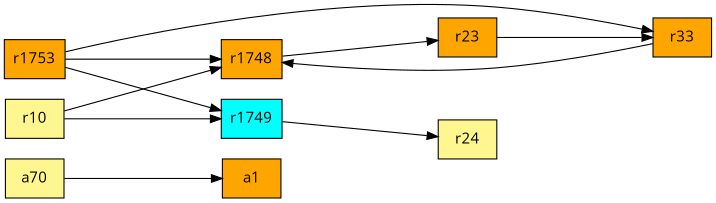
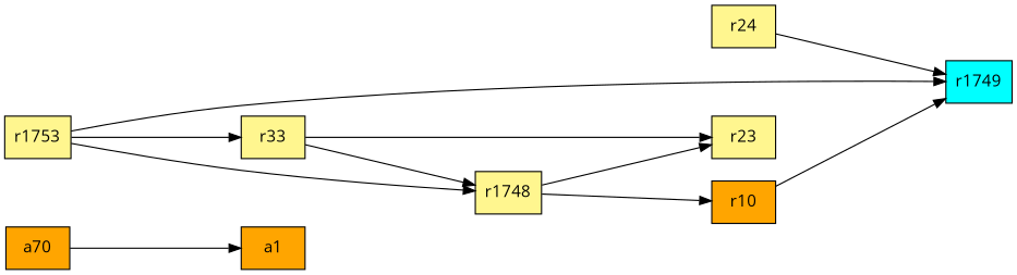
  digraph {
    fontname="Open Sans"
    rankdir=LR
    ranksep=2.0
    node [fillcolor=orange fontname="Open Sans" shape=record style=filled]
    edge [fontname="Open Sans"]
    n1 [label="{a1}"]
    n2 [fillcolor=cyan label="{r1749}"]
    n3 [fillcolor=khaki1 label="{r24}"]
-   n4 [fillcolor=khaki1 label="{r10}"]
-   n5 [fillcolor=khaki1 label="{a70}"]
-   n6 [label="{r23}"]
-   n7 [label="{r33}"]
-   n8 [label="{r1748}"]
-   n9 [label="{r1753}"]
-   n2 -> n3
+   n4 [label="{r10}"]
+   n5 [label="{a70}"]
+   n6 [fillcolor=khaki1 label="{r23}"]
+   n7 [fillcolor=khaki1 label="{r33}"]
+   n8 [fillcolor=khaki1 label="{r1748}"]
+   n9 [fillcolor=khaki1 label="{r1753}"]
+   n3 -> n2
    n4 -> n2
    n5 -> n1
-   n6 -> n7
+   n7 -> n6
    n7 -> n8
-   n4 -> n8
+   n8 -> n4
    n8 -> n6
    n9 -> n2
    n9 -> n7
    n9 -> n8
  }
